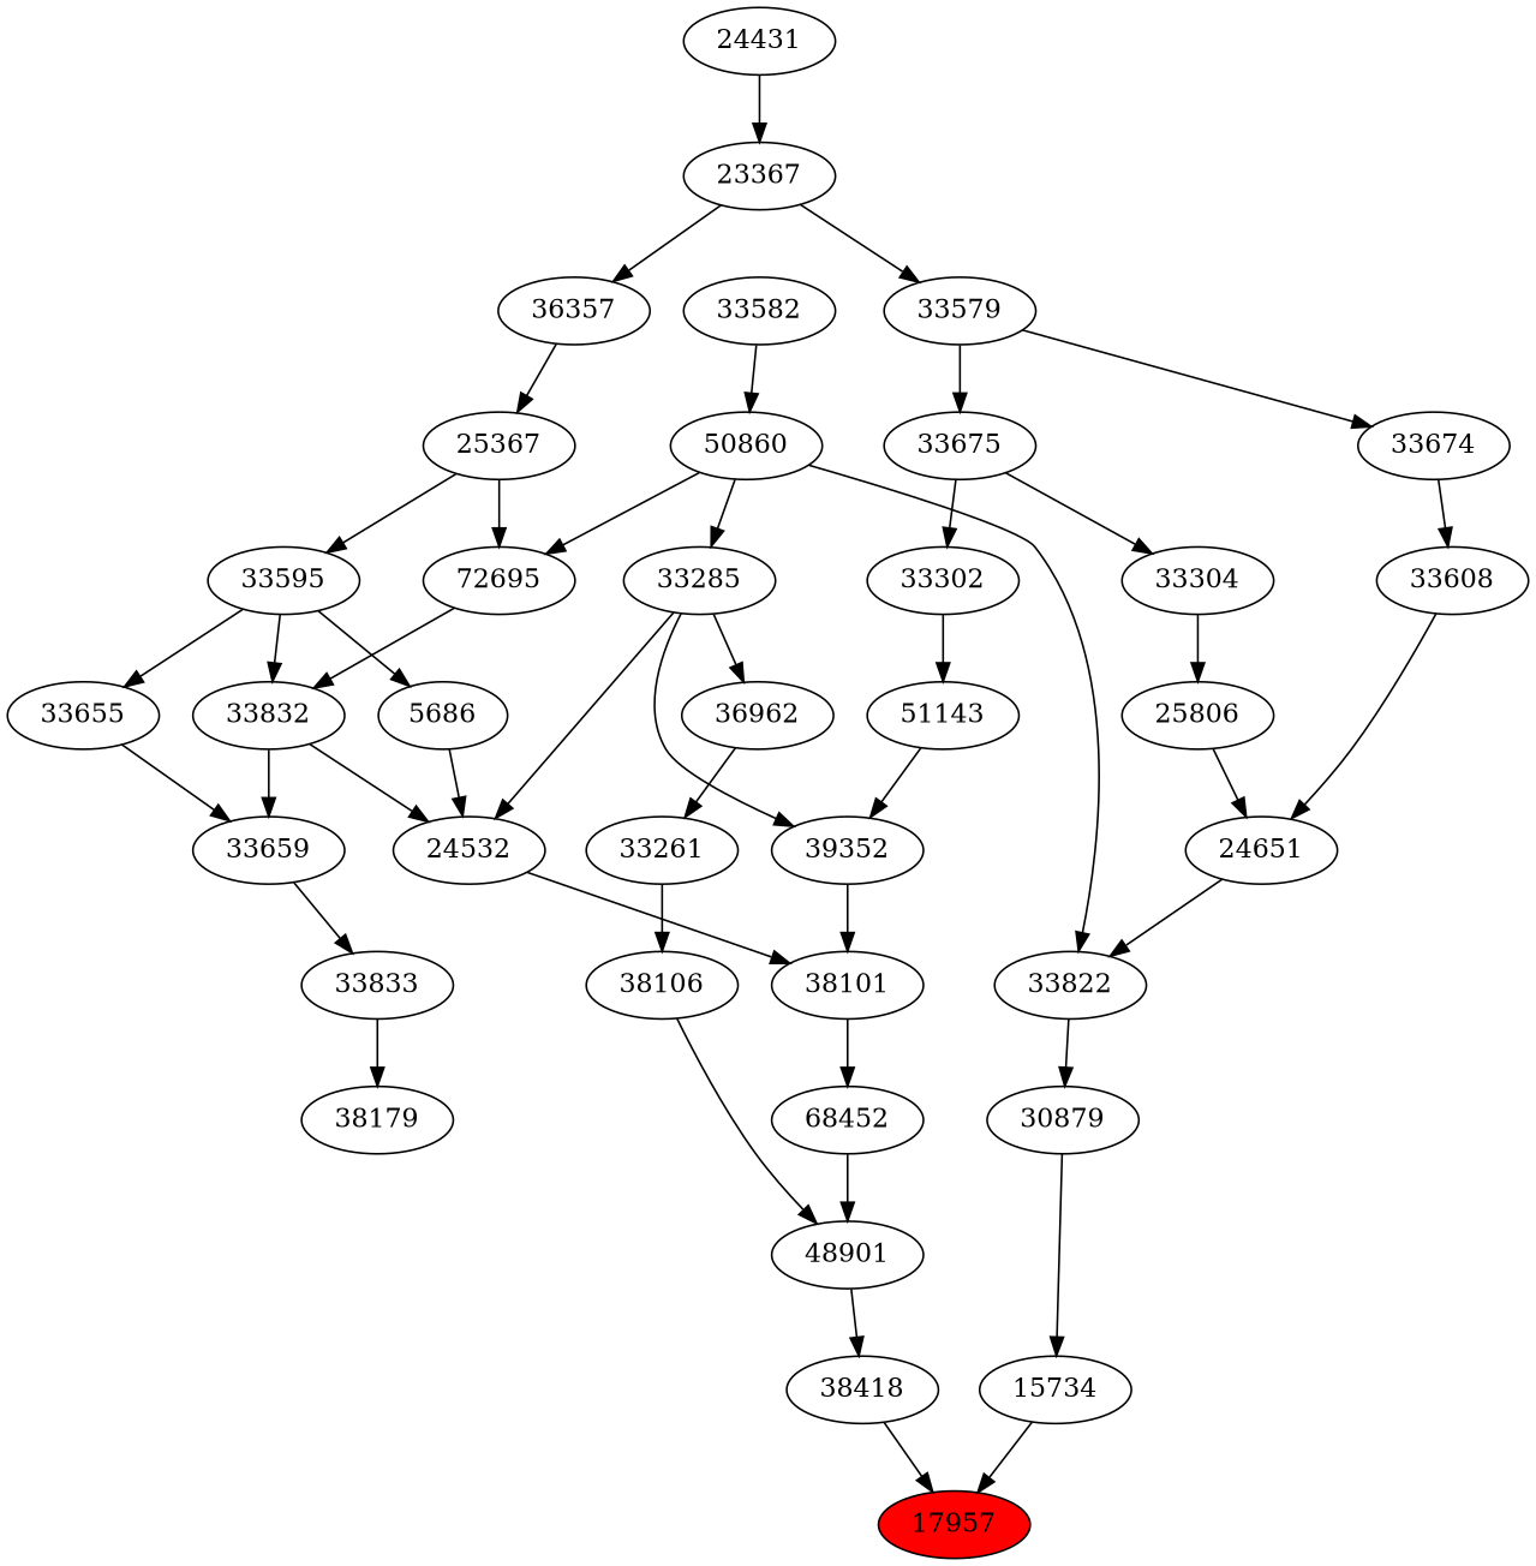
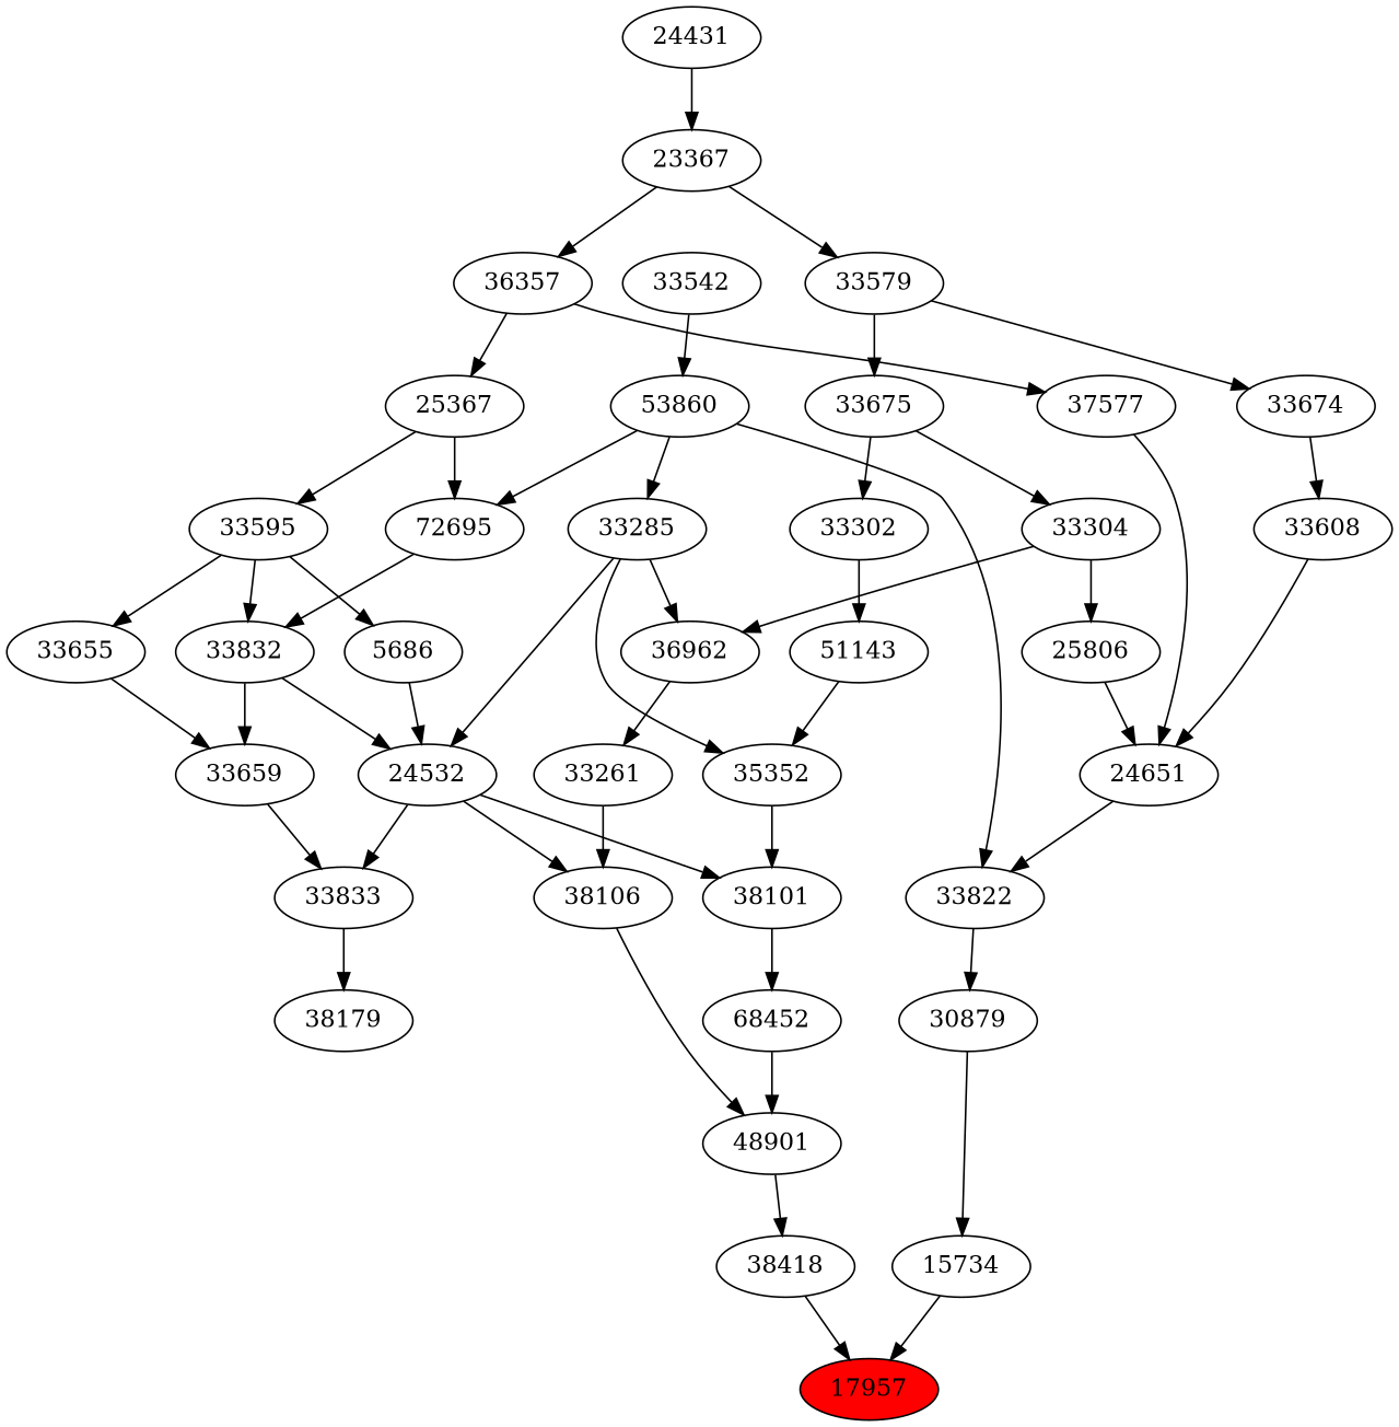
  strict digraph {
    n1 [fillcolor=red label=17957 style=filled]
    n2 [label=15734]
    n3 [label=38418]
    n4 [label=30879]
    n5 [label=48901]
    n6 [label=33822]
    n7 [label=38106]
    n8 [label=68452]
    n9 [label=24651]
-   n10 [label=50860]
+   n10 [label=53860]
    n11 [label=33285]
    n12 [label=72695]
    n13 [label=24532]
    n14 [label=36962]
-   n15 [label=39352]
+   n15 [label=35352]
    n16 [label=33832]
    n17 [label=33261]
    n18 [label=38101]
    n19 [label=33833]
    n20 [label=38179]
    n21 [label=25806]
    n22 [label=33608]
-   n24 [label=33582]
+   n23 [label=37577]
+   n24 [label=33542]
    n25 [label=5686]
    n26 [label=33659]
    n27 [label=33304]
    n28 [label=33674]
    n29 [label=36357]
    n30 [label=25367]
    n31 [label=33595]
    n32 [label=33675]
    n33 [label=33302]
    n34 [label=51143]
    n35 [label=33655]
    n36 [label=33579]
    n37 [label=23367]
    n38 [label=24431]
    n2 -> n1
    n3 -> n1
    n4 -> n2
    n5 -> n3
    n6 -> n4
    n7 -> n5
    n8 -> n5
    n9 -> n6
    n10 -> n6
    n10 -> n11
    n10 -> n12
    n11 -> n13
    n11 -> n14
    n11 -> n15
    n12 -> n16
+   n13 -> n7
    n13 -> n18
+   n13 -> n19
    n14 -> n17
    n15 -> n18
    n16 -> n13
    n16 -> n26
    n17 -> n7
    n18 -> n8
    n19 -> n20
    n21 -> n9
    n22 -> n9
+   n23 -> n9
    n24 -> n10
    n25 -> n13
    n26 -> n19
+   n27 -> n14
    n27 -> n21
    n28 -> n22
+   n29 -> n23
    n29 -> n30
    n30 -> n12
    n30 -> n31
    n31 -> n16
    n31 -> n25
    n31 -> n35
    n32 -> n27
    n32 -> n33
    n33 -> n34
    n34 -> n15
    n35 -> n26
    n36 -> n28
    n36 -> n32
    n37 -> n29
    n37 -> n36
    n38 -> n37
  }
